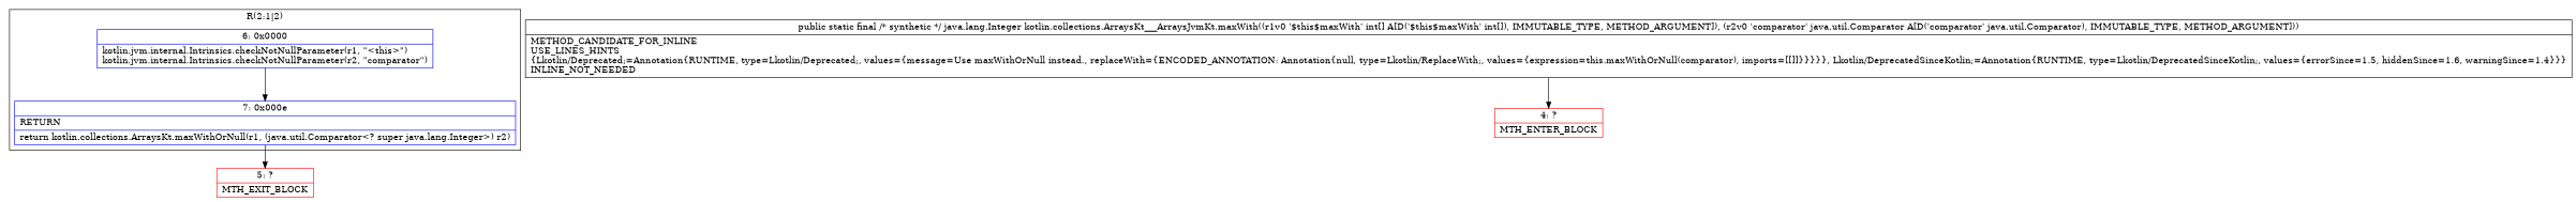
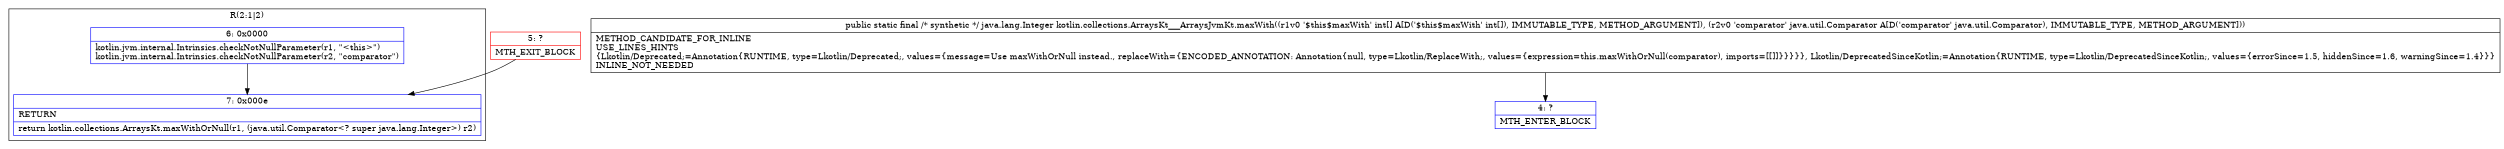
  digraph {
    node [color=blue shape=record]
    n1 [label="{6\:\ 0x0000|kotlin.jvm.internal.Intrinsics.checkNotNullParameter(r1, \"\<this\>\")\lkotlin.jvm.internal.Intrinsics.checkNotNullParameter(r2, \"comparator\")\l}"]
    n2 [label="{7\:\ 0x000e|RETURN\l|return kotlin.collections.ArraysKt.maxWithOrNull(r1, (java.util.Comparator\<? super java.lang.Integer\>) r2)\l}"]
    n3 [color=red label="{5\:\ ?|MTH_EXIT_BLOCK\l}"]
-   n4 [color=red label="{4\:\ ?|MTH_ENTER_BLOCK\l}"]
+   n4 [label="{4\:\ ?|MTH_ENTER_BLOCK\l}"]
    n5 [label="{public static final \/* synthetic *\/ java.lang.Integer kotlin.collections.ArraysKt___ArraysJvmKt.maxWith((r1v0 '$this$maxWith' int[] A[D('$this$maxWith' int[]), IMMUTABLE_TYPE, METHOD_ARGUMENT]), (r2v0 'comparator' java.util.Comparator A[D('comparator' java.util.Comparator), IMMUTABLE_TYPE, METHOD_ARGUMENT]))  | METHOD_CANDIDATE_FOR_INLINE\lUSE_LINES_HINTS\l\{Lkotlin\/Deprecated;=Annotation\{RUNTIME, type=Lkotlin\/Deprecated;, values=\{message=Use maxWithOrNull instead., replaceWith=\{ENCODED_ANNOTATION: Annotation\{null, type=Lkotlin\/ReplaceWith;, values=\{expression=this.maxWithOrNull(comparator), imports=[[]]\}\}\}\}\}, Lkotlin\/DeprecatedSinceKotlin;=Annotation\{RUNTIME, type=Lkotlin\/DeprecatedSinceKotlin;, values=\{errorSince=1.5, hiddenSince=1.6, warningSince=1.4\}\}\}\lINLINE_NOT_NEEDED\l}" color=""]
    subgraph cluster_1 {
      label="R(2:1|2)"
      n1
      n2
    }
    n1 -> n2
-   n2 -> n3
+   n3 -> n2
    n5 -> n4
  }
